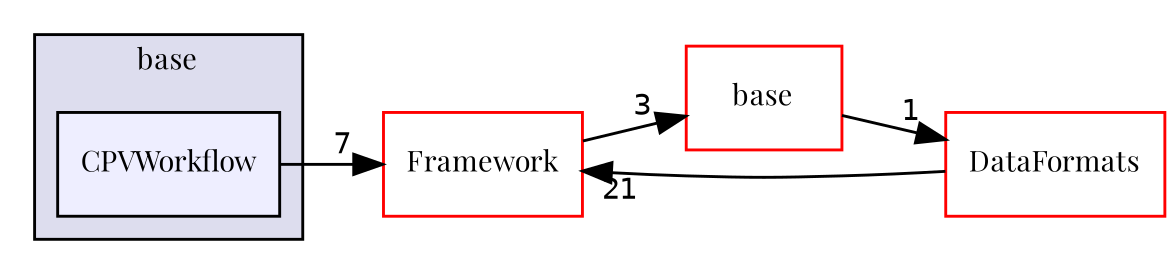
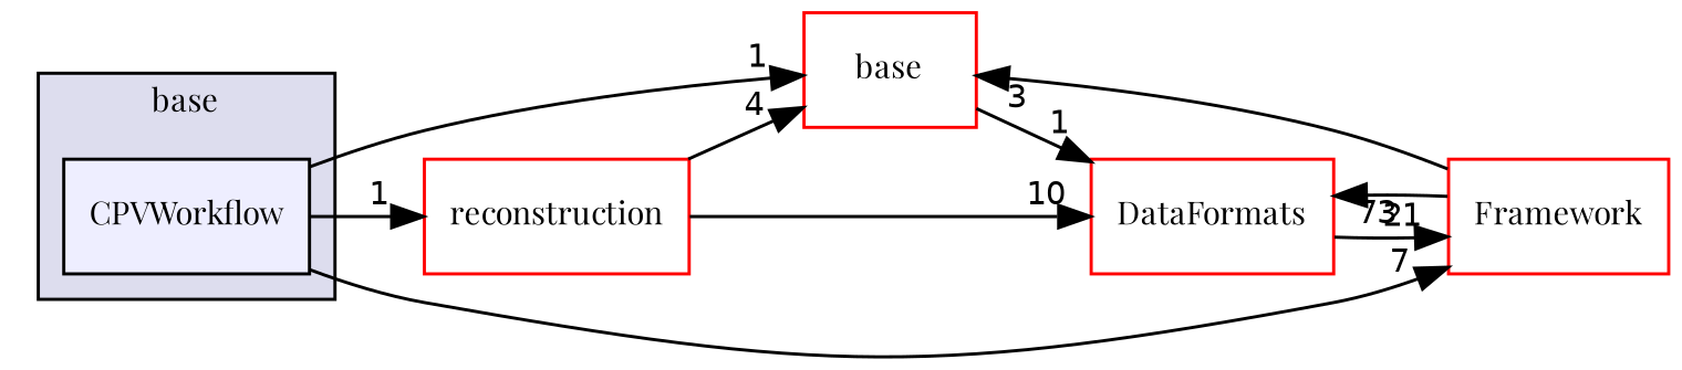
  digraph {
    compound=true
    fontname="Playfair Display"
    rankdir=LR
    node [fontname="Playfair Display" fontsize=10 shape=box color=red]
    edge [fontname="Playfair Display" headlabel=1 labeldistance=1.5 labelfontname=Helvetica labelfontsize=10]
    n1 [fillcolor="#eeeeff" label=CPVWorkflow pencolor=black style=filled color=""]
+   n2 [label=reconstruction]
    n3 [label=base]
    n4 [label=Framework]
    n5 [label=DataFormats]
    subgraph cluster_1 {
      bgcolor="#ddddee"
      fontsize=10
      label=base
      pencolor=black
      n1
    }
+   n1 -> n2
+   n1 -> n3
    n1 -> n4 [headlabel=7]
+   n2 -> n3 [headlabel=4]
+   n2 -> n5 [headlabel=10]
    n3 -> n5
    n4 -> n3 [headlabel=3]
+   n4 -> n5 [headlabel=73]
    n5 -> n4 [headlabel=21]
  }
